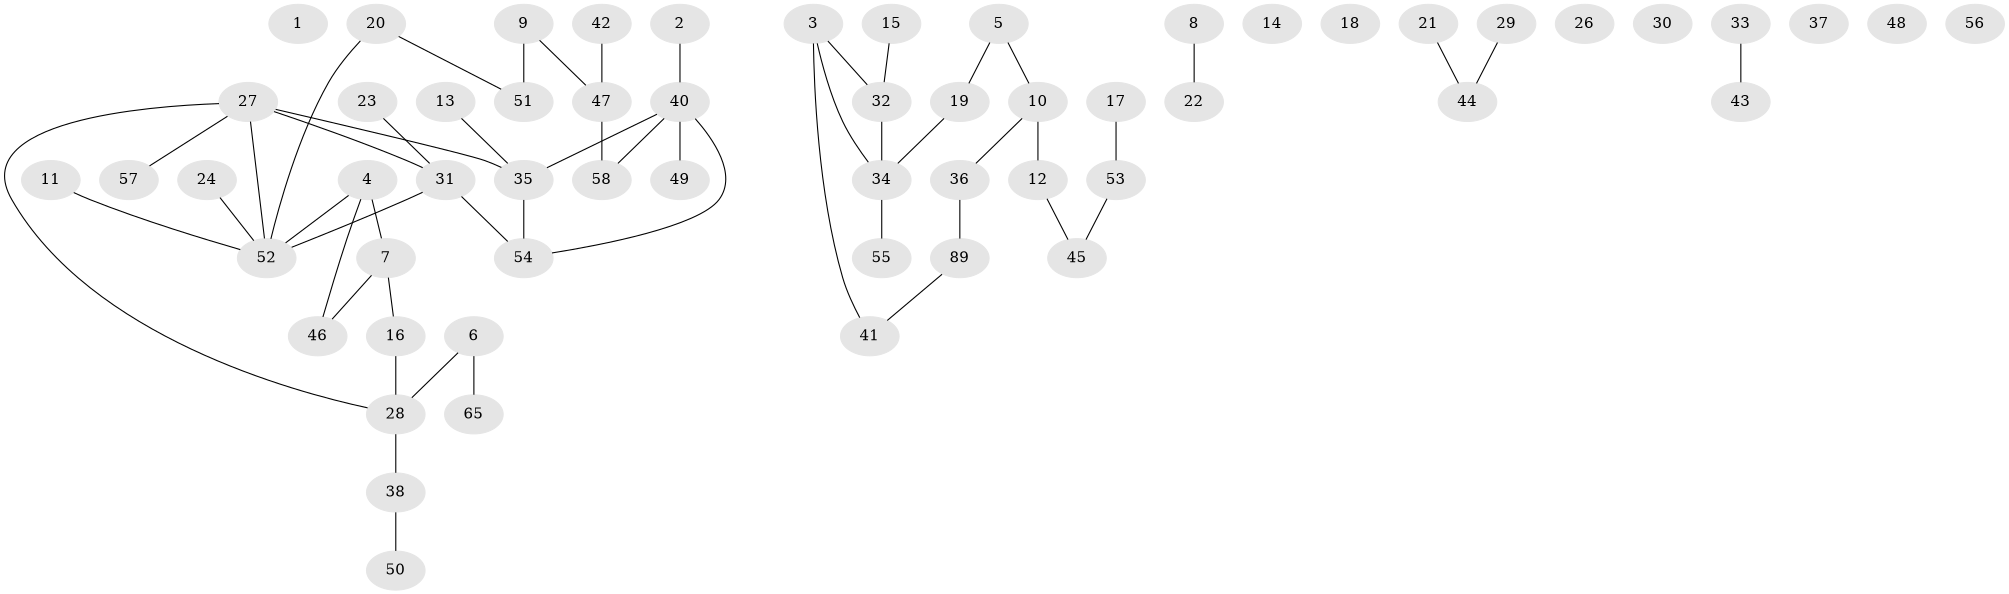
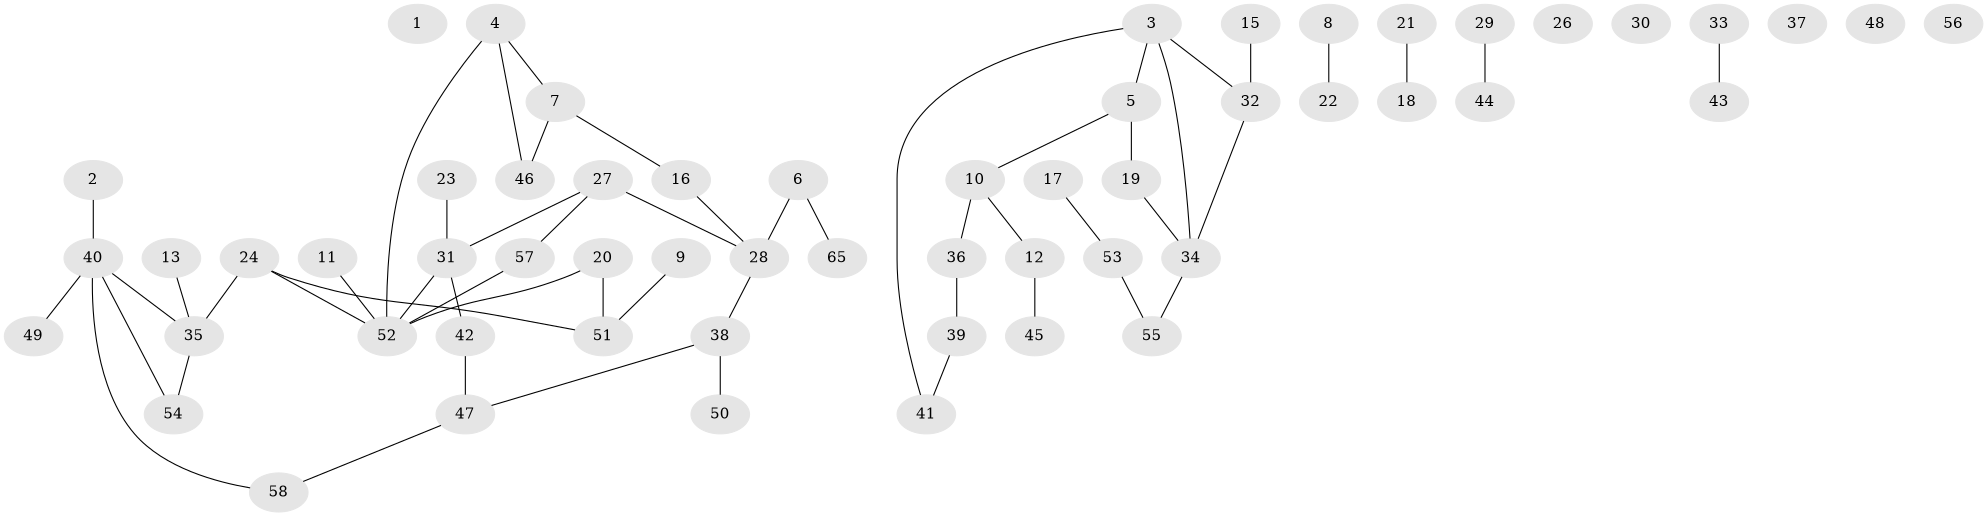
  graph {
    node [color=gray90 style=filled]
    1
    2
    40
    35
    54
    49
    58
    3
    5
    32
    34
    41
    10
    19
    55
    4
    7
    46
    52
    16
    12
    36
    n23 [label=65]
    6
    28
    38
    8
    22
    9
    51
    45
-   39 [label=89]
+   39
    11
    13
-   14
    15
    20
    17
    53
    18
    21
    44
    23
    31
    24
    26
    27
    57
    47
    50
    29
    30
    33
    43
    37
    42
    48
    56
    2 -- 40
    40 -- 35
    40 -- 54
    40 -- 49
    40 -- 58
    35 -- 54
+   3 -- 5
    3 -- 32
    3 -- 34
    3 -- 41
    5 -- 10
    5 -- 19
    32 -- 34
    34 -- 55
    10 -- 12
    10 -- 36
    19 -- 34
    4 -- 7
    4 -- 46
    4 -- 52
    7 -- 46
    7 -- 16
    16 -- 28
    12 -- 45
    36 -- 39
    6 -- n23
    6 -- 28
    28 -- 38
-   9 -- 47
+   38 -- 47
    38 -- 50
    8 -- 22
    9 -- 51
    39 -- 41
    11 -- 52
    13 -- 35
    15 -- 32
    20 -- 52
    20 -- 51
    17 -- 53
-   53 -- 45
-   21 -- 44
+   53 -- 55
+   21 -- 18
    23 -- 31
-   31 -- 54
+   31 -- 42
    31 -- 52
    24 -- 52
-   27 -- 35
-   27 -- 52
+   24 -- 51
+   24 -- 35
+   57 -- 52
    27 -- 28
    27 -- 31
    27 -- 57
    47 -- 58
    29 -- 44
    33 -- 43
    42 -- 47
  }
